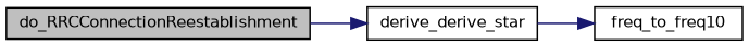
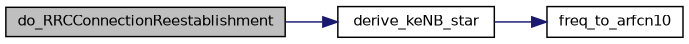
  digraph {
    rankdir=LR
    node [color=black fillcolor=white fontname=Helvetica fontsize=10 shape=record style=filled]
    edge [color=midnightblue fontname=Helvetica fontsize=10 labelfontname=Helvetica labelfontsize=10 style=solid]
    n1 [fillcolor=grey75 fontcolor=black height=0.2 label=do_RRCConnectionReestablishment width=0.4]
-   n2 [height=0.2 label=derive_derive_star width=0.4]
-   n3 [height=0.2 label=freq_to_freq10 width=0.4]
+   n2 [height=0.2 label=derive_keNB_star width=0.4]
+   n3 [height=0.2 label=freq_to_arfcn10 width=0.4]
    n1 -> n2
    n2 -> n3
  }
